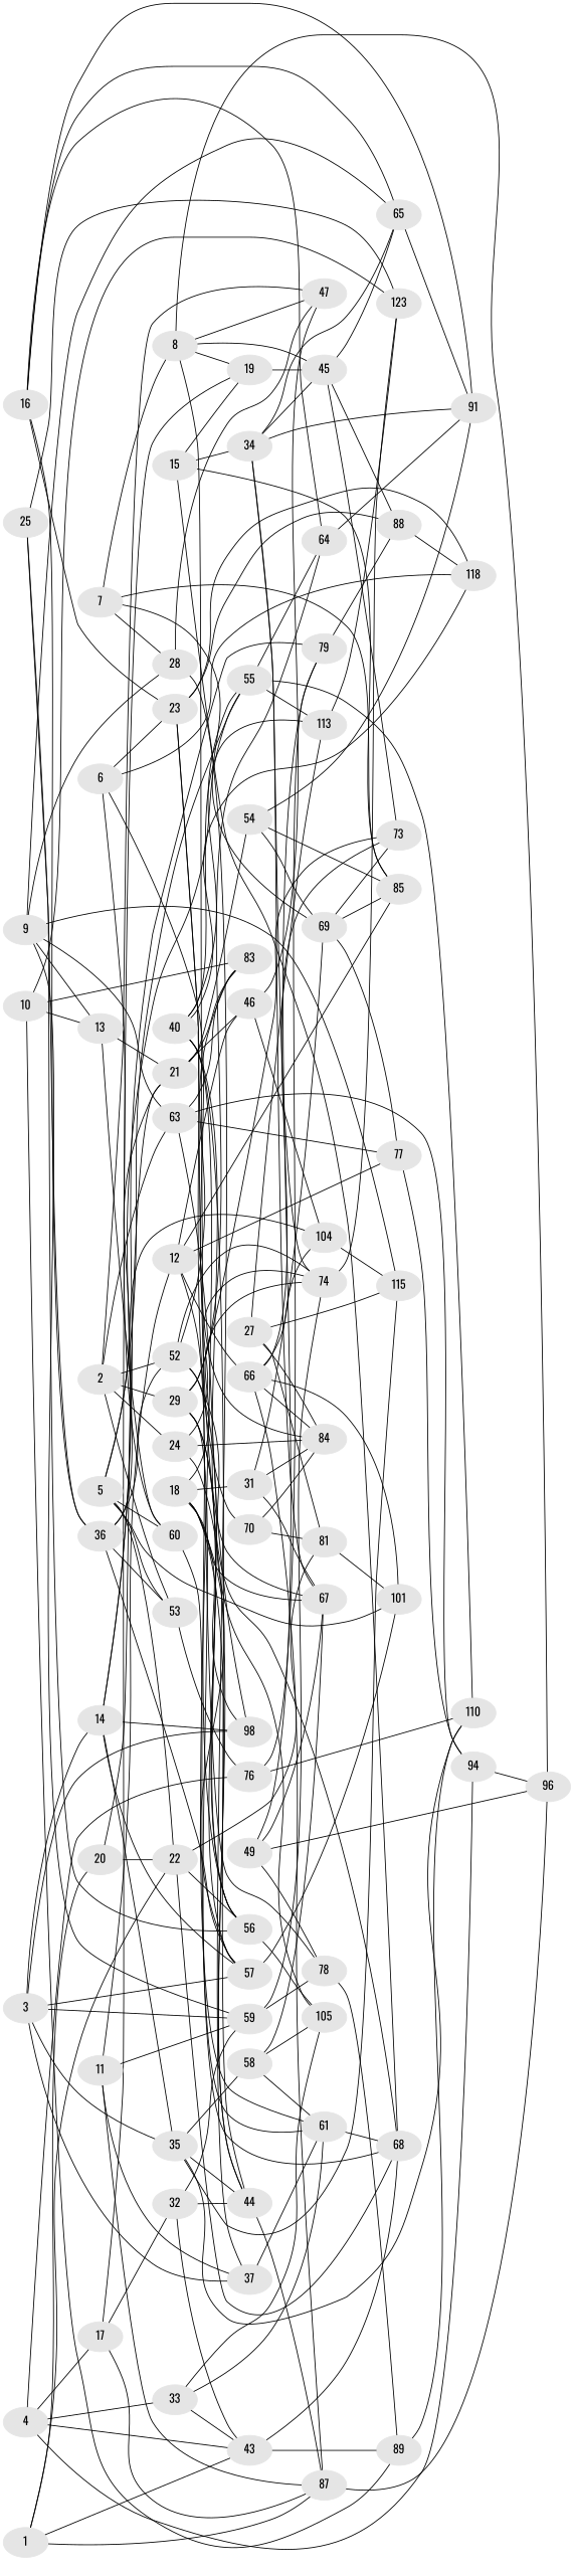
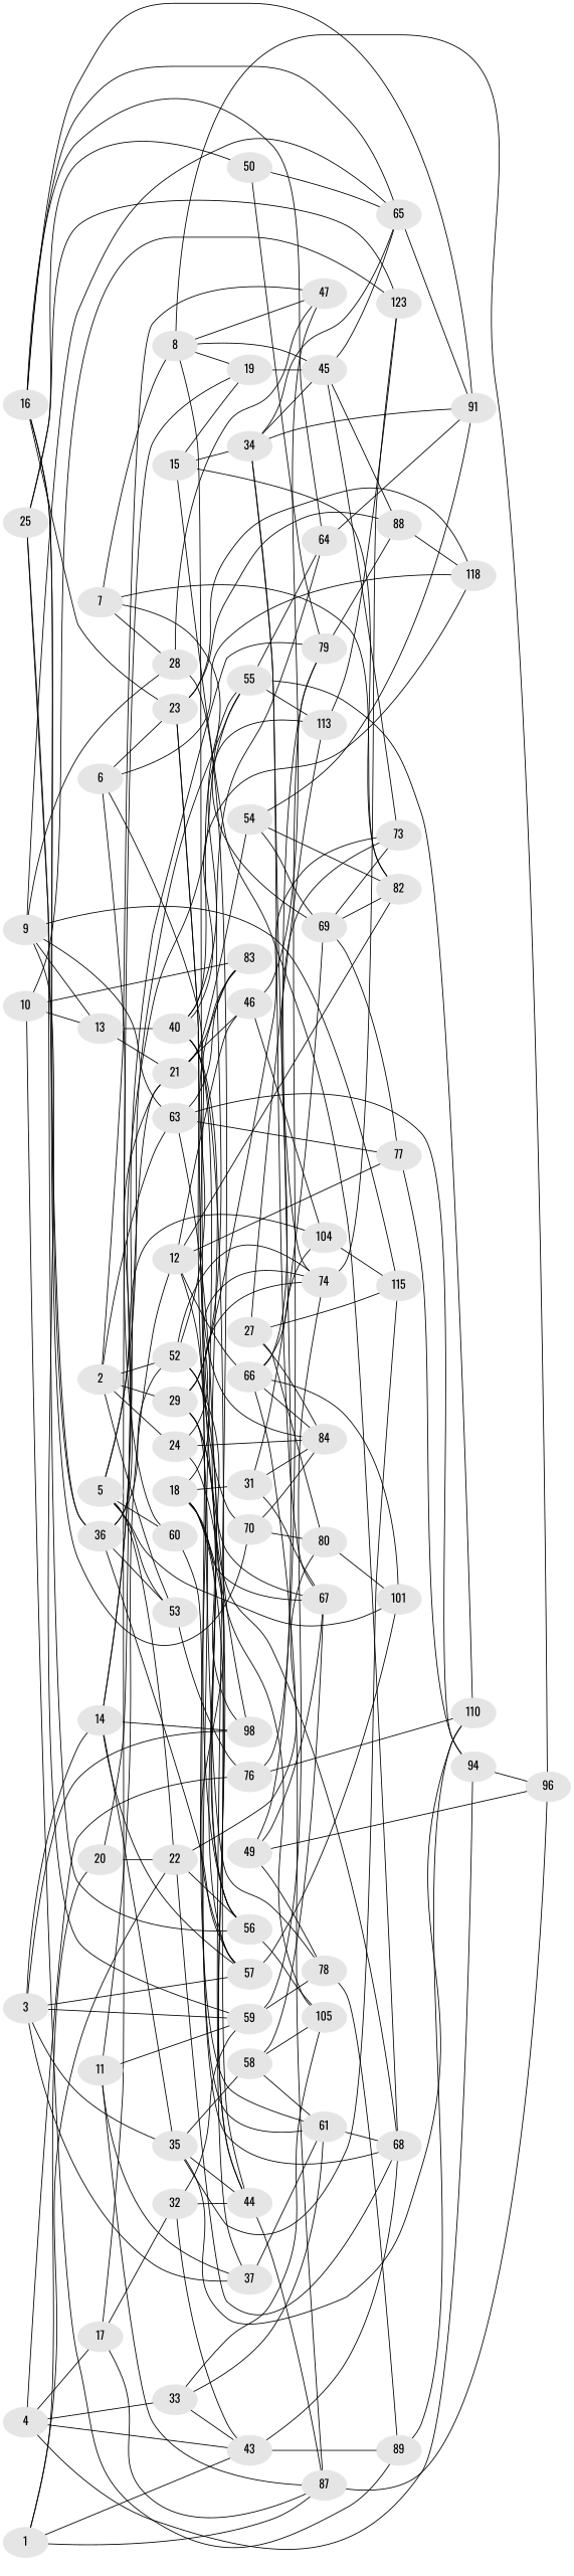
  graph {
    fontname=Oswald
    rankdir=LR
    node [color=gray90 fontname=Oswald style=filled]
    edge [fontname=Oswald]
    1
    20
    22 [super="+121"]
    43 [super="+51"]
    87 [super="+92"]
    21 [super="+71"]
    56 [super="+120"]
    68 [super="+109"]
-   81
+   81 [label=80]
    89
    96
    2 [super="+86"]
    24
    29 [super="+30"]
    47
    52 [super="+82"]
    53
    63 [super="+112"]
    84 [super="+114"]
    44 [super="+72"]
    74 [super="+95"]
    57 [super="+103"]
    64
    61 [super="+97"]
    73
    83
    105
    76
    98
    94
    77
    3 [super="+26"]
    14 [super="+42"]
    35 [super="+117"]
    37
    59 [super="+100"]
    55 [super="+124"]
    79 [super="+80"]
    115
    58
    110
    101
    78
    4 [super="+90"]
    17
    33
    19
    32
    5 [super="+93"]
    60
    46
    54
    113
    23 [super="+116"]
    118
    70
    67 [super="+107"]
    88
    6
    8 [super="+62"]
    45 [super="+122"]
    7
    28
    69 [super="+75"]
-   85 [super="+111"]
+   85 [super="+111" label=82]
    65 [super="+108"]
    9 [super="+106"]
    13
    91
    10
    123
    12 [super="+41"]
    66 [super="+102"]
    11
    104
    15
    34 [super="+119"]
    16 [super="+38"]
    36 [super="+48"]
    18 [super="+39"]
    31
    25
+   50
    27
    40 [super="+99"]
    49
    1 -- 20
    1 -- 22
    1 -- 43
    1 -- 87
    20 -- 22
    20 -- 21
    22 -- 56
    22 -- 68
    22 -- 81
    43 -- 68
    43 -- 89
    87 -- 96
    21 -- 83
    21 -- 46
    21 -- 54
    56 -- 105
    81 -- 101
    89 -- 110
    2 -- 24
    2 -- 29
    2 -- 47
    2 -- 52
    2 -- 53
    2 -- 63
    24 -- 84
    24 -- 44
    24 -- 74
    29 -- 56
    29 -- 57
    29 -- 64
    29 -- 61
    29 -- 73
    52 -- 56
    52 -- 74
    52 -- 83
    52 -- 105
    53 -- 76
    63 -- 83
    63 -- 98
    63 -- 94
    63 -- 77
    44 -- 87
    74 -- 123
    57 -- 101
    64 -- 91
    61 -- 68
    76 -- 79
    76 -- 110
    94 -- 96
    77 -- 94
    3 -- 57
    3 -- 98
    3 -- 14
    3 -- 35
    3 -- 37
    3 -- 59
    14 -- 57
    14 -- 98
    14 -- 35
    14 -- 55
    14 -- 79
    35 -- 44
    35 -- 115
    35 -- 58
    35 -- 110
    37 -- 61
    59 -- 74
    59 -- 78
    55 -- 64
    55 -- 110
    55 -- 113
    79 -- 88
    58 -- 61
    58 -- 105
    58 -- 67
    78 -- 89
    4 -- 43
    4 -- 76
    4 -- 94
    4 -- 17
    4 -- 33
    17 -- 87
    17 -- 19
    17 -- 32
    33 -- 43
    33 -- 61
    33 -- 105
    19 -- 45
    32 -- 43
    32 -- 44
    32 -- 59
    5 -- 22
    5 -- 21
    5 -- 53
    5 -- 55
    5 -- 101
    5 -- 60
    60 -- 68
    46 -- 47
    46 -- 104
    54 -- 69
    54 -- 85
    54 -- 91
    113 -- 123
    23 -- 118
    23 -- 70
    23 -- 67
    23 -- 88
    70 -- 81
    70 -- 84
    88 -- 118
    6 -- 84
    6 -- 60
    6 -- 23
    6 -- 118
    8 -- 96
    8 -- 47
    8 -- 78
    8 -- 19
    8 -- 45
    45 -- 73
    45 -- 88
    45 -- 65
    7 -- 8
    7 -- 28
    7 -- 69
    7 -- 85
    28 -- 47
    28 -- 37
    69 -- 73
    69 -- 77
    69 -- 85
    65 -- 91
    9 -- 63
    9 -- 59
    9 -- 115
    9 -- 28
    9 -- 65
    9 -- 13
    13 -- 21
-   13 -- 60
+   13 -- 40
    10 -- 89
    10 -- 83
    10 -- 13
    10 -- 123
    12 -- 56
    12 -- 77
    12 -- 46
    12 -- 85
    12 -- 66
    66 -- 87
    66 -- 84
    66 -- 73
    66 -- 101
    66 -- 104
    11 -- 87
    11 -- 37
    11 -- 59
    11 -- 12
    104 -- 115
    15 -- 68
    15 -- 19
    15 -- 85
    15 -- 34
    34 -- 74
    34 -- 67
    34 -- 45
    34 -- 65
    34 -- 91
    16 -- 64
    16 -- 23
+   16 -- 70
    16 -- 65
    16 -- 91
    16 -- 36
    36 -- 52
    36 -- 53
    36 -- 57
    36 -- 104
    18 -- 44
    18 -- 74
    18 -- 57
    18 -- 98
    18 -- 67
    18 -- 31
    31 -- 84
    31 -- 67
    31 -- 69
    25 -- 56
    25 -- 123
    25 -- 36
+   25 -- 50
+   50 -- 79 [weight=2]
+   50 -- 65
    27 -- 81
    27 -- 84
    27 -- 115
    27 -- 113
    40 -- 68
    40 -- 44
    40 -- 61
    40 -- 55
    40 -- 113
    40 -- 118
    49 -- 96
    49 -- 79
    49 -- 78
    49 -- 67
  }
